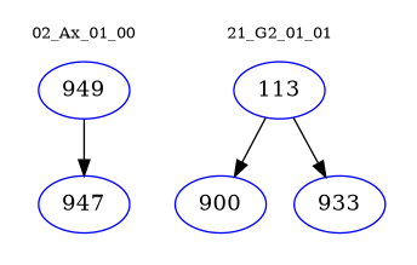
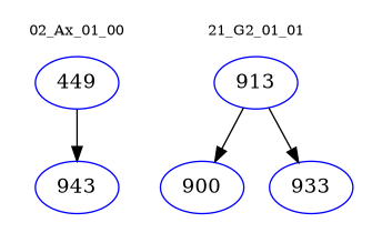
  digraph {
    node [color=blue]
    edge [color=black]
-   n1 [label=949]
-   n2 [label=947]
-   n3 [label=113]
+   n1 [label=449]
+   n2 [label=943]
+   n3 [label=913]
    n4 [label=900]
    n5 [label=933]
    subgraph cluster_1 {
      color=white
      fontsize=10
      label="02_Ax_01_00"
      n1
      n2
    }
    subgraph cluster_2 {
      color=white
      fontsize=10
      label="21_G2_01_01"
      n3
      n4
      n5
    }
    n1 -> n2
    n3 -> n4
    n3 -> n5
  }
